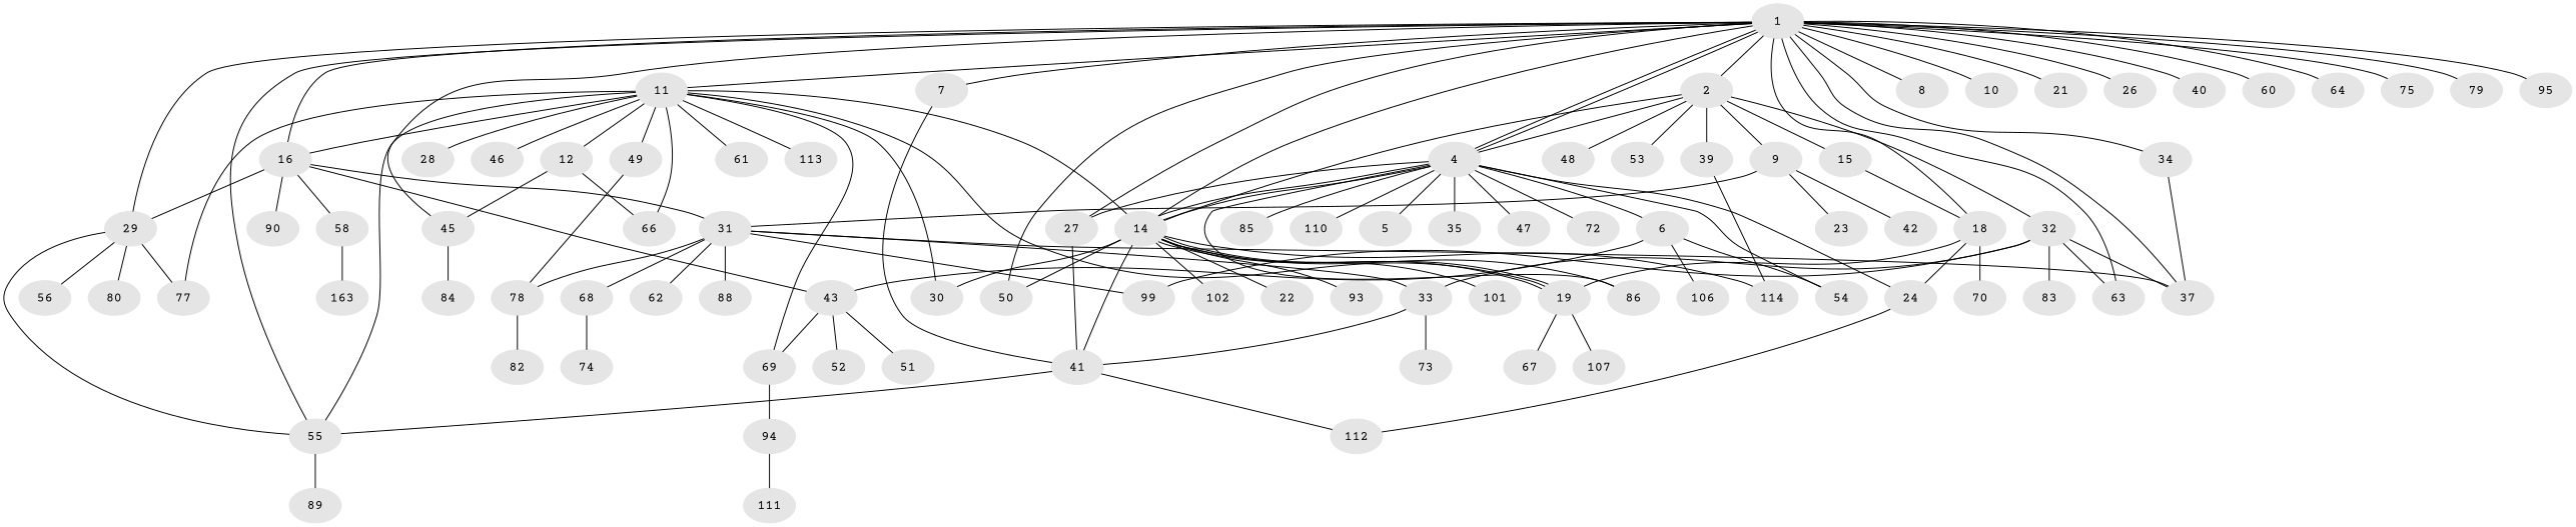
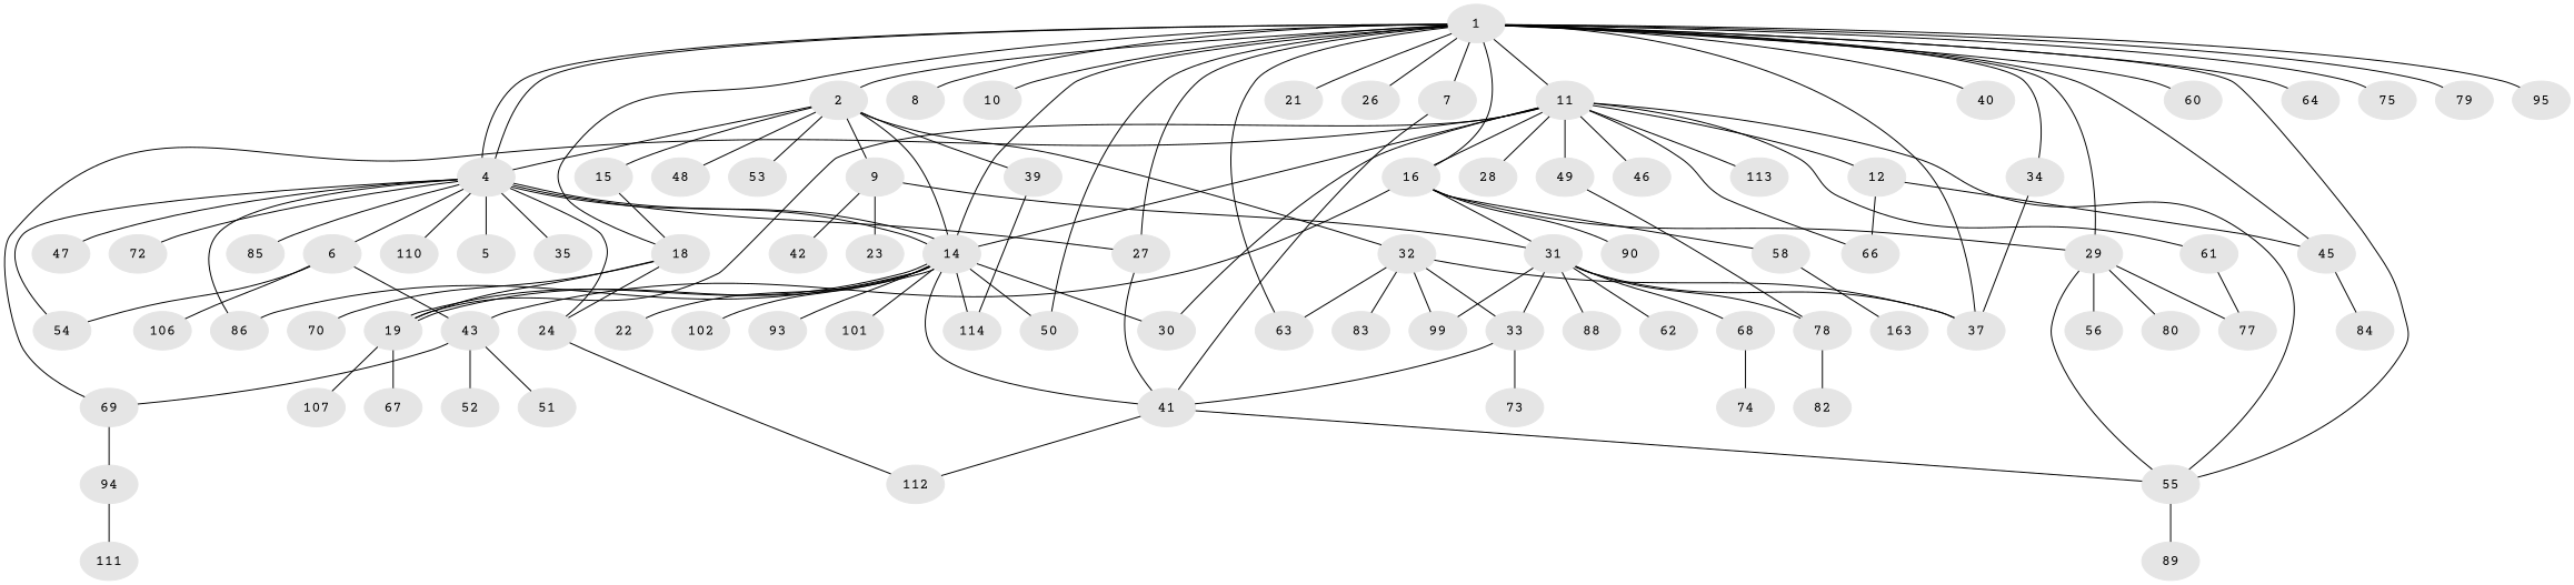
  graph {
    fontname="Courier Prime"
    node [color=gray90 fontname="Courier Prime" style=filled]
    edge [fontname="Courier Prime"]
    1 [super="+13"]
    2 [super="+3"]
    4 [super="+76"]
    7
    8
    10
    11 [super="+17"]
    14 [super="+109"]
    16 [super="+71"]
    18 [super="+38"]
    21
    26
    27
    29 [super="+36"]
    34
    37 [super="+57"]
    40
    45
    50
    55
    60
    63
    64
    75
    79
    95
    9
    15
    32 [super="+96"]
    39 [super="+105"]
    48
    53
    5 [super="+100"]
    6 [super="+25"]
    24
    35
    47
    72
    85 [super="+108"]
    86
    110
    54
    41 [super="+65"]
    12 [super="+44"]
    19 [super="+20"]
    28
    30 [super="+59"]
    46
    49
    61
    66 [super="+97"]
    69
    77 [super="+104"]
    113
    22
    93
    101
    102
    114
    43 [super="+92"]
    31 [super="+81"]
    58
    90
    70
    56
    80
    84
    89
    23
    42
    33
    99
    83
    106
    112 [super="+115"]
    51
    52
    62
    68 [super="+98"]
    78 [super="+116"]
    88
    67
    107
    94
    n85 [label=163]
    73 [super="+87"]
    74 [super="+91"]
    82
    111
    1 -- 2 [weight=2]
    1 -- 4
    1 -- 4
    1 -- 7
    1 -- 8
    1 -- 10
    1 -- 11
    1 -- 14
    1 -- 16
    1 -- 18
    1 -- 21 [weight=2]
    1 -- 26
    1 -- 27
    1 -- 29 [weight=2]
    1 -- 34
    1 -- 37
    1 -- 40
    1 -- 45
    1 -- 50
    1 -- 55
    1 -- 60
    1 -- 63
    1 -- 64 [weight=2]
    1 -- 75
    1 -- 79
    1 -- 95
    2 -- 4
    2 -- 14
    2 -- 9
    2 -- 15
    2 -- 32
    2 -- 39
    2 -- 48
    2 -- 53
    4 -- 14
    4 -- 14
    4 -- 27
    4 -- 5 [weight=2]
    4 -- 6
    4 -- 24
    4 -- 35
    4 -- 47
    4 -- 72
    4 -- 85
    4 -- 86
    4 -- 110
    4 -- 54
    7 -- 41
    11 -- 14
    11 -- 16
    11 -- 55
    11 -- 12
    11 -- 19
    11 -- 28
    11 -- 30
    11 -- 46
    11 -- 49
    11 -- 61
    11 -- 66
    11 -- 69
-   11 -- 77 [weight=2]
+   61 -- 77 [weight=2]
    11 -- 113
    14 -- 50
    14 -- 86 [weight=2]
    14 -- 41
    14 -- 19
    14 -- 19
    14 -- 30
    14 -- 22
    14 -- 93
    14 -- 101
    14 -- 102
    14 -- 114
    16 -- 29
    16 -- 43
    16 -- 31
    16 -- 58
    16 -- 90
    18 -- 24
    18 -- 19
    18 -- 70
    27 -- 41
    29 -- 55
    29 -- 77
    29 -- 56
    29 -- 80
    34 -- 37
    45 -- 84
    55 -- 89
    9 -- 31
    9 -- 23
    9 -- 42
    15 -- 18
    32 -- 37
    32 -- 63
    32 -- 33
    32 -- 99
    32 -- 83
    39 -- 114
    6 -- 54
    6 -- 43
    6 -- 106
    24 -- 112
    41 -- 55
    41 -- 112
    12 -- 45
    12 -- 66
    19 -- 67
    19 -- 107
    49 -- 78
    69 -- 94
    43 -- 69
    43 -- 51
    43 -- 52
    31 -- 37
    31 -- 33
    31 -- 99
    31 -- 62
    31 -- 68
    31 -- 78
    31 -- 88
    58 -- n85
    33 -- 41
    33 -- 73
    68 -- 74
    78 -- 82
    94 -- 111
  }
